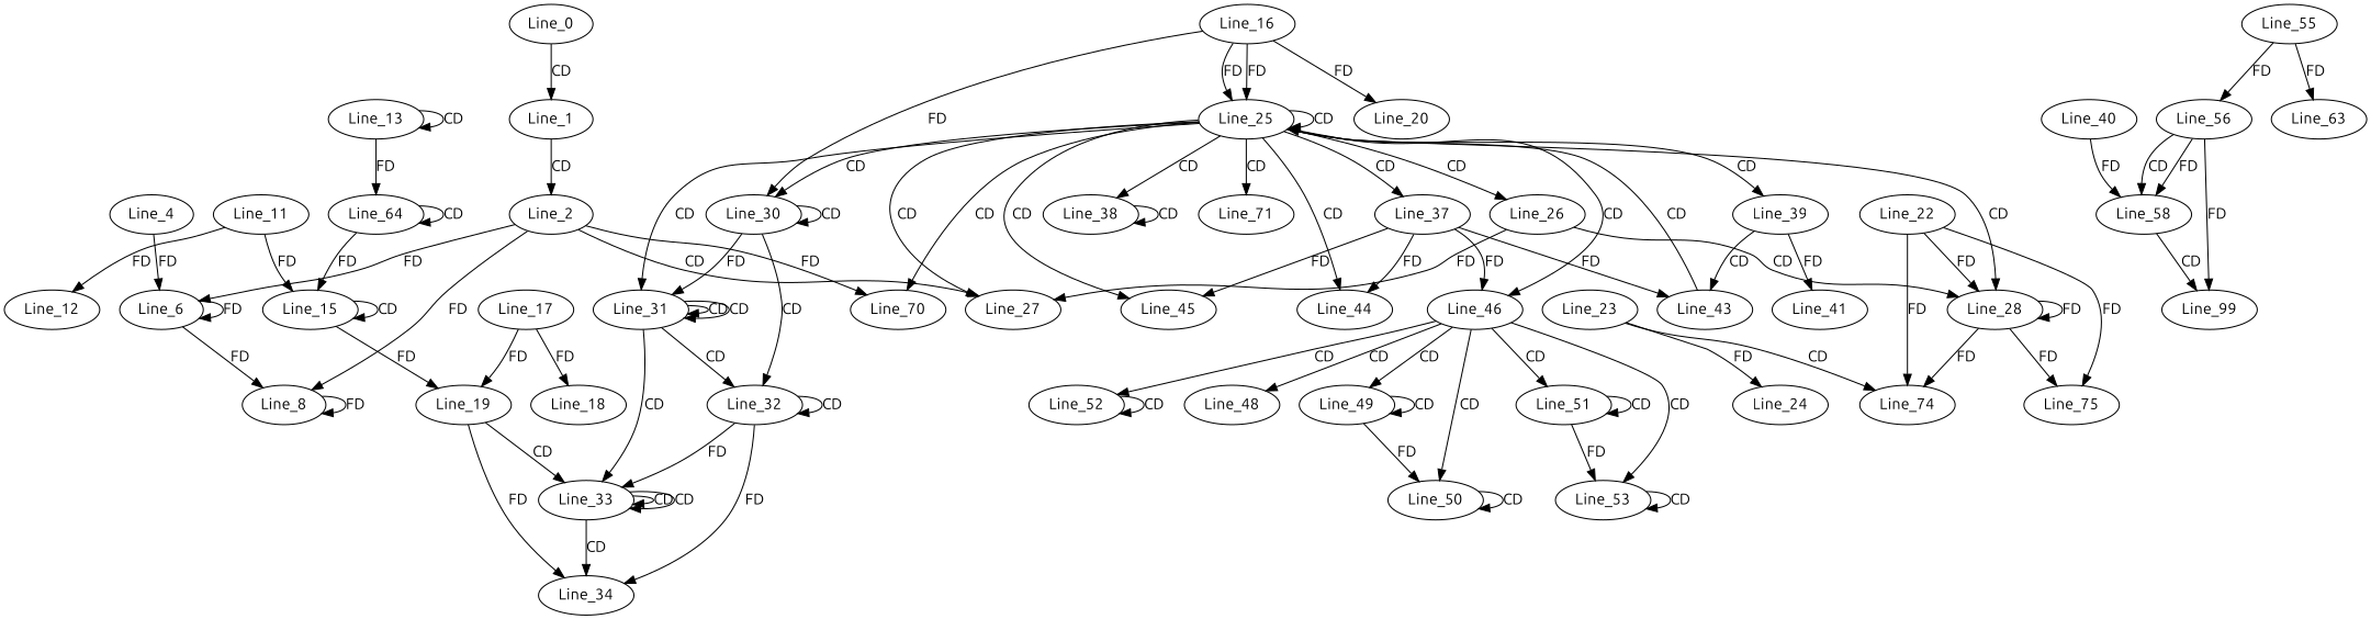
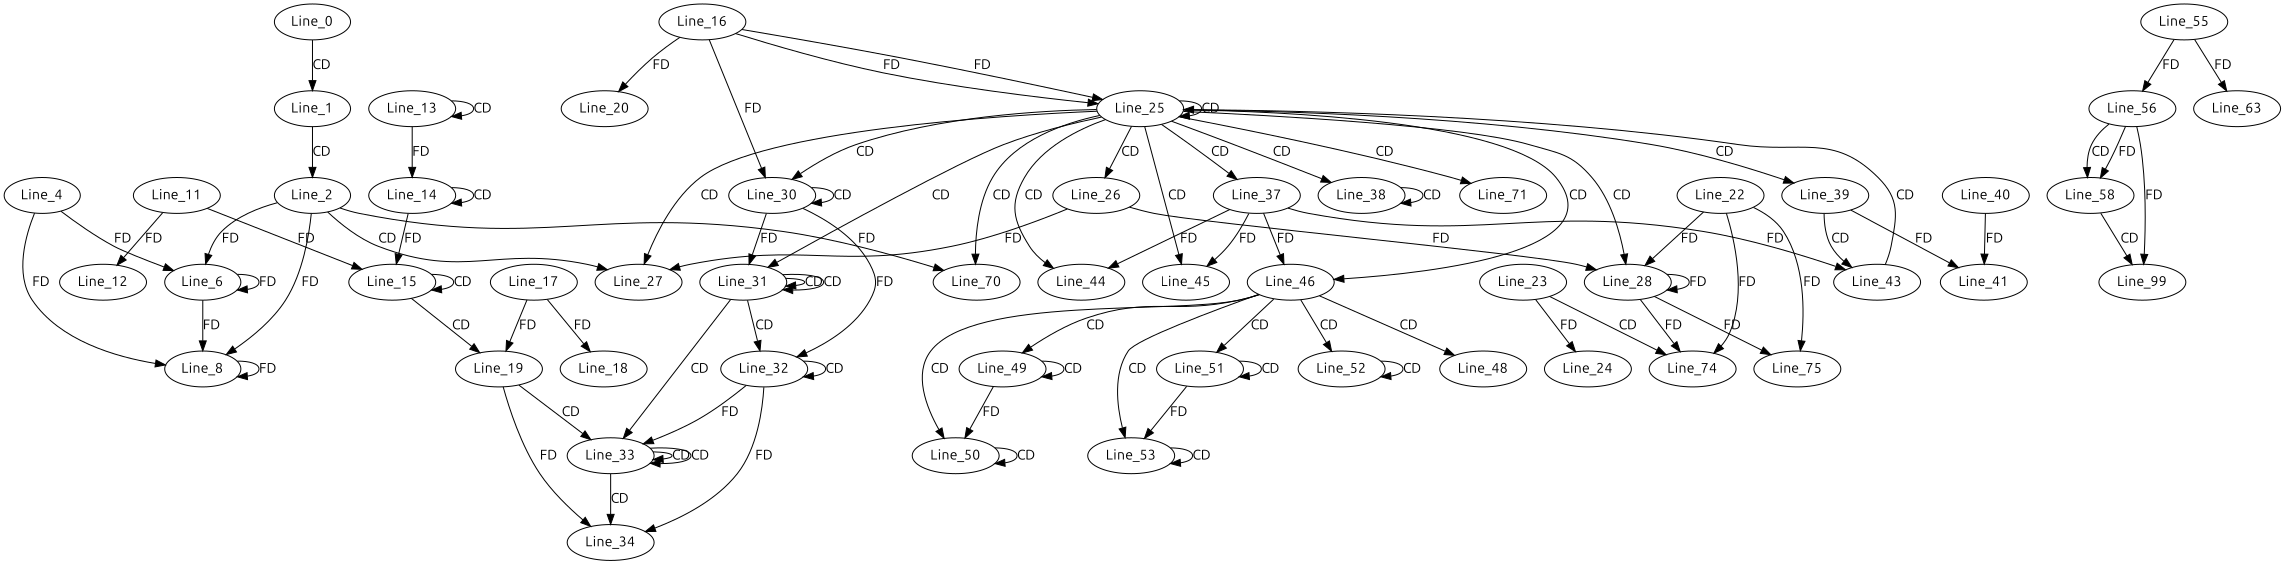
  digraph {
    fontname=Ubuntu
    node [fontname=Ubuntu]
    edge [fontname=Ubuntu]
    Line_0
    Line_1
    Line_2
    Line_6
    Line_8
    Line_27
    Line_70
    Line_4
    Line_11
    Line_12
    Line_15
    Line_19
    Line_13
-   Line_14 [label=Line_64]
+   Line_14
    Line_33
    Line_34
    Line_17
    Line_18
    Line_16
    Line_20
    Line_25
    Line_30
    Line_26
    Line_28
    Line_31
    Line_37
    Line_38
    Line_39
    Line_44
    Line_45
    Line_46
    Line_71
    Line_32
    Line_23
    Line_24
    Line_74
    Line_75
    Line_43
    Line_41
    Line_48
    Line_49
    Line_50
    Line_51
    Line_52
    Line_53
    Line_22
    Line_40
    Line_55
    Line_56
    Line_63
    Line_58
    n52 [label=Line_99]
    Line_0 -> Line_1 [label=CD]
    Line_1 -> Line_2 [label=CD]
    Line_2 -> Line_6 [label=FD]
    Line_2 -> Line_8 [label=FD]
    Line_2 -> Line_27 [label=CD]
    Line_2 -> Line_70 [label=FD]
    Line_6 -> Line_6 [label=FD]
    Line_6 -> Line_8 [label=FD]
    Line_8 -> Line_8 [label=FD]
    Line_4 -> Line_6 [label=FD]
+   Line_4 -> Line_8 [label=FD]
    Line_11 -> Line_12 [label=FD]
    Line_11 -> Line_15 [label=FD]
    Line_15 -> Line_15 [label=CD]
-   Line_15 -> Line_19 [label=FD]
+   Line_15 -> Line_19 [label=CD]
    Line_19 -> Line_33 [label=CD]
    Line_19 -> Line_34 [label=FD]
    Line_13 -> Line_13 [label=CD]
    Line_13 -> Line_14 [label=FD]
    Line_14 -> Line_15 [label=FD]
    Line_14 -> Line_14 [label=CD]
    Line_33 -> Line_33 [label=CD]
    Line_33 -> Line_33 [label=CD]
    Line_33 -> Line_34 [label=CD]
    Line_17 -> Line_19 [label=FD]
    Line_17 -> Line_18 [label=FD]
    Line_16 -> Line_20 [label=FD]
    Line_16 -> Line_25 [label=FD]
    Line_16 -> Line_25 [label=FD]
    Line_16 -> Line_30 [label=FD]
    Line_25 -> Line_27 [label=CD]
    Line_25 -> Line_70 [label=CD]
    Line_25 -> Line_25 [label=CD]
    Line_25 -> Line_30 [label=CD]
    Line_25 -> Line_26 [label=CD]
    Line_25 -> Line_28 [label=CD]
    Line_25 -> Line_31 [label=CD]
    Line_25 -> Line_37 [label=CD]
    Line_25 -> Line_38 [label=CD]
    Line_25 -> Line_39 [label=CD]
    Line_25 -> Line_44 [label=CD]
    Line_25 -> Line_45 [label=CD]
    Line_25 -> Line_46 [label=CD]
    Line_25 -> Line_71 [label=CD]
    Line_30 -> Line_30 [label=CD]
    Line_30 -> Line_31 [label=FD]
-   Line_30 -> Line_32 [label=CD]
+   Line_30 -> Line_32 [label=FD]
    Line_26 -> Line_27 [label=FD]
-   Line_26 -> Line_28 [label=CD]
+   Line_26 -> Line_28 [label=FD]
    Line_28 -> Line_28 [label=FD]
    Line_28 -> Line_74 [label=FD]
    Line_28 -> Line_75 [label=FD]
    Line_31 -> Line_33 [label=CD]
    Line_31 -> Line_31 [label=CD]
    Line_31 -> Line_31 [label=CD]
    Line_31 -> Line_32 [label=CD]
    Line_37 -> Line_44 [label=FD]
    Line_37 -> Line_45 [label=FD]
    Line_37 -> Line_46 [label=FD]
    Line_37 -> Line_43 [label=FD]
    Line_38 -> Line_38 [label=CD]
    Line_39 -> Line_43 [label=CD]
    Line_39 -> Line_41 [label=FD]
    Line_46 -> Line_48 [label=CD]
    Line_46 -> Line_49 [label=CD]
    Line_46 -> Line_50 [label=CD]
    Line_46 -> Line_51 [label=CD]
    Line_46 -> Line_52 [label=CD]
    Line_46 -> Line_53 [label=CD]
    Line_32 -> Line_33 [label=FD]
    Line_32 -> Line_34 [label=FD]
    Line_32 -> Line_32 [label=CD]
    Line_23 -> Line_24 [label=FD]
    Line_23 -> Line_74 [label=CD]
    Line_43 -> Line_25 [label=CD]
    Line_49 -> Line_49 [label=CD]
    Line_49 -> Line_50 [label=FD]
    Line_50 -> Line_50 [label=CD]
    Line_51 -> Line_51 [label=CD]
    Line_51 -> Line_53 [label=FD]
    Line_52 -> Line_52 [label=CD]
    Line_53 -> Line_53 [label=CD]
    Line_22 -> Line_28 [label=FD]
    Line_22 -> Line_74 [label=FD]
    Line_22 -> Line_75 [label=FD]
-   Line_40 -> Line_58 [label=FD]
+   Line_40 -> Line_41 [label=FD]
    Line_55 -> Line_56 [label=FD]
    Line_55 -> Line_63 [label=FD]
    Line_56 -> Line_58 [label=CD]
    Line_56 -> Line_58 [label=FD]
    Line_56 -> n52 [label=FD]
    Line_58 -> n52 [label=CD]
  }
